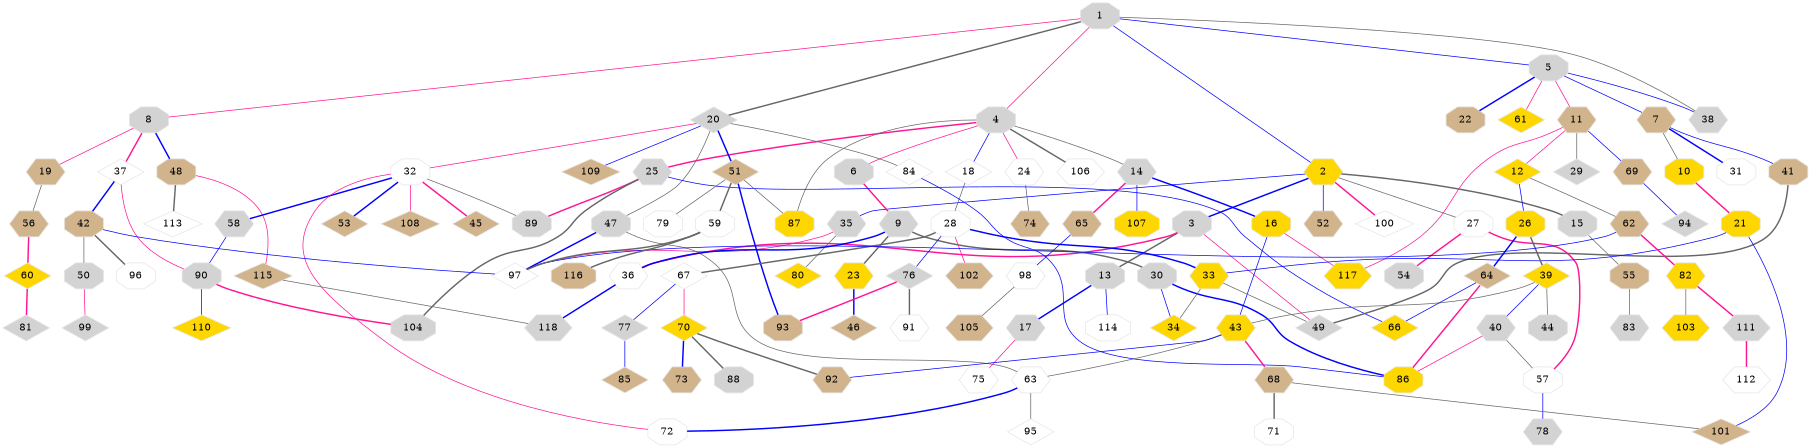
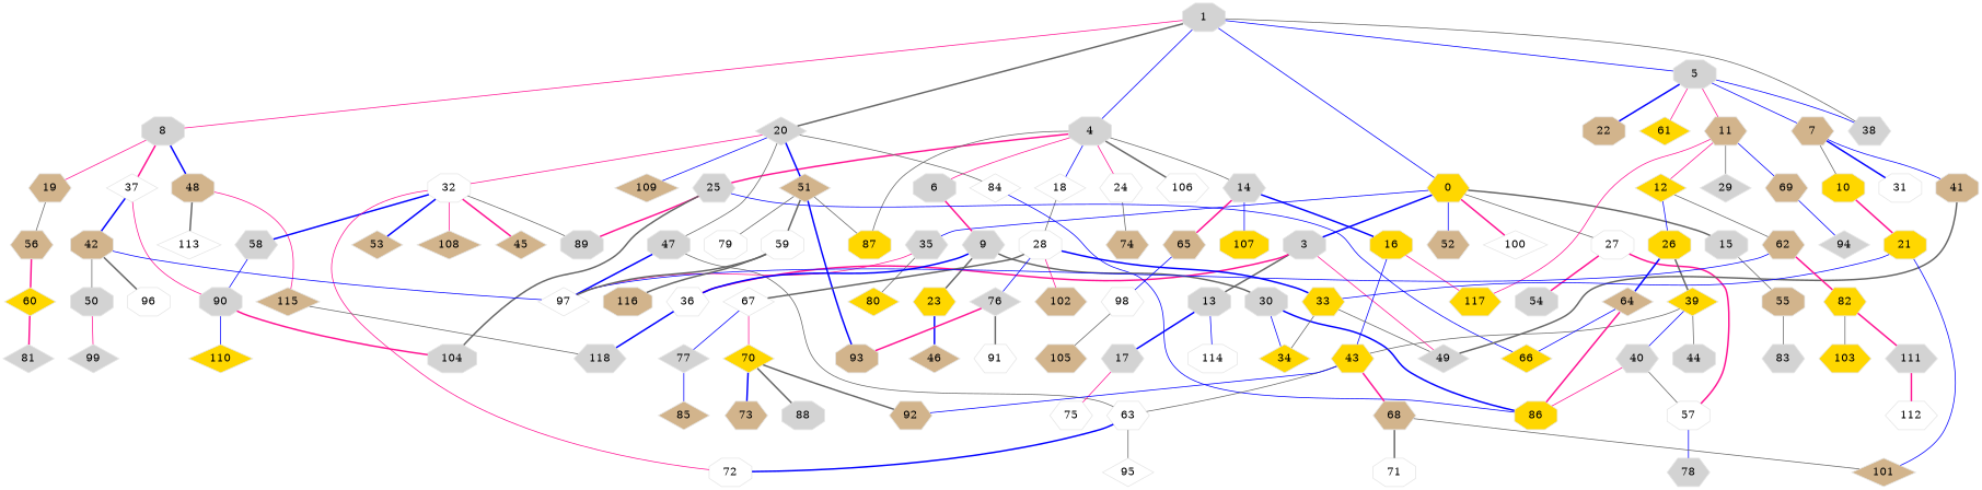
  graph {
    node [color=gray90 fillcolor=lightgrey shape=octagon style=filled]
    edge [color=blue style=solid]
-   2 [fillcolor=gold shape=hexagon]
+   2 [fillcolor=gold shape=hexagon label=0]
    1
    4
    5
    8
    20 [shape=diamond]
    38 [shape=hexagon]
    3
    15
    27 [fillcolor=white]
    35 [shape=hexagon]
    52 [fillcolor=tan shape=hexagon]
    100 [fillcolor=white shape=diamond]
    6
    14 [shape=hexagon]
    18 [fillcolor=white shape=diamond]
    24 [fillcolor=white shape=hexagon]
    25 [shape=hexagon]
    87 [fillcolor=gold]
    106 [fillcolor=white shape=hexagon]
    7 [fillcolor=tan shape=hexagon]
    11 [fillcolor=tan shape=hexagon]
    22 [fillcolor=tan]
    61 [fillcolor=gold shape=diamond]
    19 [fillcolor=tan shape=hexagon]
    37 [fillcolor=white shape=diamond]
    48 [fillcolor=tan]
    32 [fillcolor=white]
    47
    51 [fillcolor=tan shape=diamond]
    84 [fillcolor=white shape=diamond]
    109 [fillcolor=tan shape=diamond]
    13
    36 [fillcolor=white shape=hexagon]
    49 [shape=diamond]
    55 [fillcolor=tan]
    54
    57 [fillcolor=white]
    80 [fillcolor=gold shape=diamond]
    97 [fillcolor=white shape=diamond]
    17 [shape=hexagon]
    114 [fillcolor=white]
    118 [shape=hexagon]
    9 [shape=hexagon]
    16 [fillcolor=gold]
    65 [fillcolor=tan shape=hexagon]
    107 [fillcolor=gold]
    28 [fillcolor=white]
    74 [fillcolor=tan shape=hexagon]
    66 [fillcolor=gold shape=diamond]
    89
    104
    10 [fillcolor=gold]
    31 [fillcolor=white]
    41 [fillcolor=tan]
    12 [fillcolor=gold shape=diamond]
    29 [shape=diamond]
    69 [fillcolor=tan shape=hexagon]
    117 [fillcolor=gold shape=hexagon]
    23 [fillcolor=gold shape=hexagon]
    30
    21 [fillcolor=gold]
    56 [fillcolor=tan shape=hexagon]
    42 [fillcolor=tan]
    90
    113 [fillcolor=white shape=diamond]
    115 [fillcolor=tan shape=diamond]
    46 [fillcolor=tan shape=diamond]
    34 [fillcolor=gold shape=diamond]
    86 [fillcolor=gold]
    33 [fillcolor=gold shape=hexagon]
    101 [fillcolor=tan shape=diamond]
    26 [fillcolor=gold]
    62 [fillcolor=tan shape=hexagon]
    94 [shape=diamond]
    39 [fillcolor=gold shape=diamond]
    64 [fillcolor=tan shape=diamond]
    82 [fillcolor=gold shape=hexagon]
    75 [fillcolor=white shape=hexagon]
    43 [fillcolor=gold shape=hexagon]
    98 [fillcolor=white shape=hexagon]
    83 [shape=hexagon]
    63 [fillcolor=white shape=hexagon]
    68 [fillcolor=tan shape=hexagon]
    92 [fillcolor=tan shape=hexagon]
    67 [fillcolor=white shape=diamond]
    76 [shape=diamond]
    102 [fillcolor=tan shape=hexagon]
    60 [fillcolor=gold shape=diamond]
    45 [fillcolor=tan shape=diamond]
    53 [fillcolor=tan shape=diamond]
    58 [shape=hexagon]
    72 [fillcolor=white]
    108 [fillcolor=tan shape=diamond]
    59 [fillcolor=white]
    79 [fillcolor=white]
    93 [fillcolor=tan]
    40 [shape=hexagon]
    44
    78 [shape=hexagon]
    70 [fillcolor=gold shape=diamond]
    77 [shape=diamond]
    91 [fillcolor=white shape=hexagon]
    50
    96 [fillcolor=white]
    110 [fillcolor=gold shape=diamond]
    99 [shape=diamond]
    95 [fillcolor=white shape=diamond]
    71 [fillcolor=white]
    116 [fillcolor=tan]
    81 [shape=diamond]
    103 [fillcolor=gold shape=hexagon]
    111 [shape=hexagon]
    105 [fillcolor=tan shape=hexagon]
    73 [fillcolor=tan shape=hexagon]
    88
    85 [fillcolor=tan shape=diamond]
    112 [fillcolor=white shape=hexagon]
    2 -- 3 [style=bold]
    2 -- 15 [color=gray40 style=bold]
    2 -- 27 [color=gray40]
    2 -- 35
    2 -- 52
    2 -- 100 [color=deeppink style=bold]
    1 -- 2
-   1 -- 4 [color=deeppink]
+   1 -- 4
    1 -- 5
    1 -- 8 [color=deeppink]
    1 -- 20 [color=gray40 style=bold]
    1 -- 38 [color=gray40]
    4 -- 6 [color=deeppink]
    4 -- 14 [color=gray40]
    4 -- 18
    4 -- 24 [color=deeppink]
    4 -- 25 [color=deeppink style=bold]
    4 -- 87 [color=gray40]
    4 -- 106 [color=gray40 style=bold]
    5 -- 38
    5 -- 7
    5 -- 11 [color=deeppink]
    5 -- 22 [style=bold]
    5 -- 61 [color=deeppink]
    8 -- 19 [color=deeppink]
    8 -- 37 [color=deeppink style=bold]
    8 -- 48 [style=bold]
    20 -- 32 [color=deeppink]
    20 -- 47 [color=gray40]
    20 -- 51 [style=bold]
    20 -- 84 [color=gray40]
    20 -- 109
    3 -- 13 [color=gray40 style=bold]
    3 -- 36 [color=deeppink style=bold]
    3 -- 49 [color=deeppink]
    15 -- 55 [color=gray40]
    27 -- 54 [color=deeppink style=bold]
    27 -- 57 [color=deeppink style=bold]
    35 -- 80 [color=gray40]
    35 -- 97 [color=deeppink]
    6 -- 9 [color=deeppink style=bold]
    14 -- 16 [style=bold]
    14 -- 65 [color=deeppink style=bold]
    14 -- 107
    18 -- 28 [color=gray40]
    24 -- 74 [color=gray40]
    25 -- 66
    25 -- 89 [color=deeppink style=bold]
    25 -- 104 [color=gray40 style=bold]
    7 -- 10 [color=gray40]
    7 -- 31 [style=bold]
    7 -- 41
    11 -- 12 [color=deeppink]
    11 -- 29 [color=gray40]
    11 -- 69
    11 -- 117 [color=deeppink]
    19 -- 56 [color=gray40]
    37 -- 42 [style=bold]
    37 -- 90 [color=deeppink]
    48 -- 113 [color=gray40 style=bold]
    48 -- 115 [color=deeppink]
    32 -- 89 [color=gray40]
    32 -- 45 [color=deeppink style=bold]
    32 -- 53 [style=bold]
    32 -- 58 [style=bold]
    32 -- 72 [color=deeppink]
    32 -- 108 [color=deeppink]
    47 -- 97 [style=bold]
    47 -- 63 [color=gray40]
    51 -- 87 [color=gray40]
    51 -- 59 [color=gray40 style=bold]
    51 -- 79 [color=gray40]
    51 -- 93 [style=bold]
    84 -- 86
    13 -- 17 [style=bold]
    13 -- 114
    36 -- 118 [style=bold]
    55 -- 83 [color=gray40]
    57 -- 78
    17 -- 75 [color=deeppink]
    9 -- 36 [style=bold]
    9 -- 23 [color=gray40 style=bold]
    9 -- 30 [color=gray40 style=bold]
    16 -- 117 [color=deeppink]
    16 -- 43
    65 -- 98
    28 -- 33 [style=bold]
    28 -- 67 [color=gray40 style=bold]
    28 -- 76
    28 -- 102 [color=deeppink]
    10 -- 21 [color=deeppink style=bold]
    41 -- 49 [color=gray40 style=bold]
    12 -- 26
    12 -- 62 [color=gray40]
    69 -- 94
    23 -- 46 [style=bold]
    30 -- 34
    30 -- 86 [style=bold]
    21 -- 33
    21 -- 101
    56 -- 60 [color=deeppink style=bold]
    42 -- 97
    42 -- 50 [color=gray40]
    42 -- 96 [color=gray40 style=bold]
    90 -- 104 [color=deeppink style=bold]
    90 -- 110
    115 -- 118 [color=gray40]
    33 -- 49 [color=gray40]
    33 -- 34 [color=gray40]
    26 -- 39 [color=gray40 style=bold]
    26 -- 64 [style=bold]
    62 -- 97
    62 -- 82 [color=deeppink style=bold]
    39 -- 43 [color=gray40]
    39 -- 40
    39 -- 44 [color=gray40]
    64 -- 66
    64 -- 86 [color=deeppink style=bold]
    82 -- 103 [color=gray40]
    82 -- 111 [color=deeppink style=bold]
    43 -- 63 [color=gray40]
    43 -- 68 [color=deeppink style=bold]
    43 -- 92
    98 -- 105 [color=gray40]
    63 -- 72 [style=bold]
    63 -- 95 [color=gray40]
    68 -- 101 [color=gray40]
    68 -- 71 [color=gray40 style=bold]
    67 -- 70 [color=deeppink]
    67 -- 77
    76 -- 93 [color=deeppink style=bold]
    76 -- 91 [color=gray40 style=bold]
    60 -- 81 [color=deeppink style=bold]
    58 -- 90
    59 -- 97 [color=gray40 style=bold]
    59 -- 116 [color=gray40 style=bold]
    40 -- 57 [color=gray40]
    40 -- 86 [color=deeppink]
    70 -- 92 [color=gray40 style=bold]
    70 -- 73 [style=bold]
    70 -- 88 [color=gray40 style=bold]
    77 -- 85
    50 -- 99 [color=deeppink]
    111 -- 112 [color=deeppink style=bold]
  }
